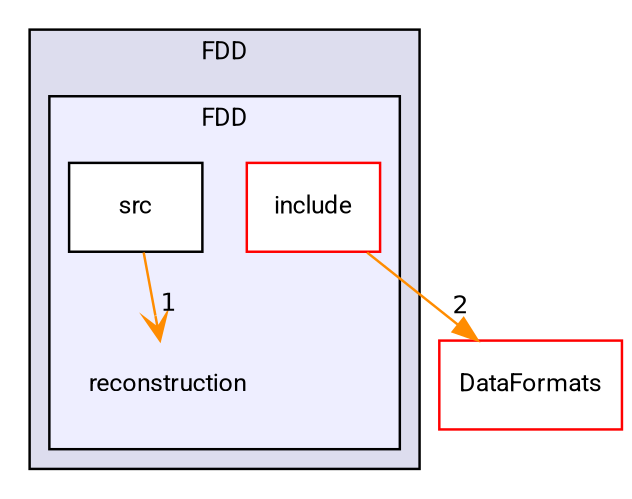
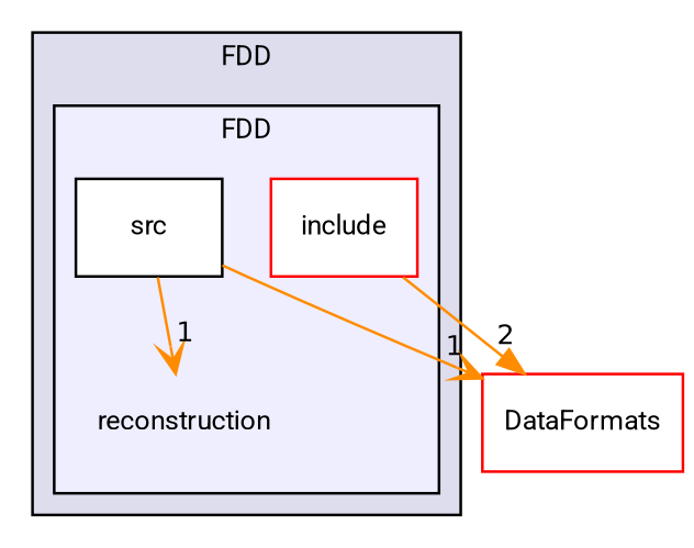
  digraph {
    compound=true
    fontname=Roboto
    node [fontname=Roboto fontsize=10 shape=box color=red]
    edge [arrowhead=vee color=darkorange fontname=Roboto headlabel=1 labeldistance=1.5 labelfontname=Helvetica labelfontsize=10]
    n1 [label=reconstruction shape=plaintext color=""]
    n2 [fillcolor=white label=include style=filled]
    n3 [color=black fillcolor=white label=src style=filled]
    n4 [label=DataFormats]
    subgraph cluster_1 {
      bgcolor="#ddddee"
      fontsize=10
      label=FDD
      pencolor=black
      subgraph cluster_2 {
        bgcolor="#eeeeff"
        fontsize=10
        label=FDD
        pencolor=black
        n1
        n2
        n3
      }
    }
    n2 -> n4 [arrowhead=normal headlabel=2]
    n3 -> n1
+   n3 -> n4
  }
